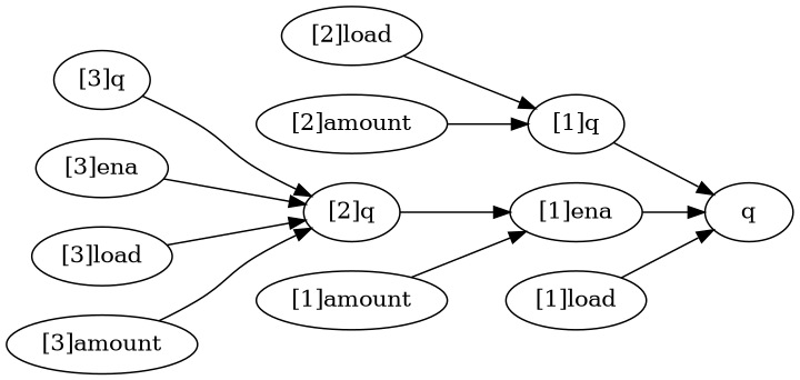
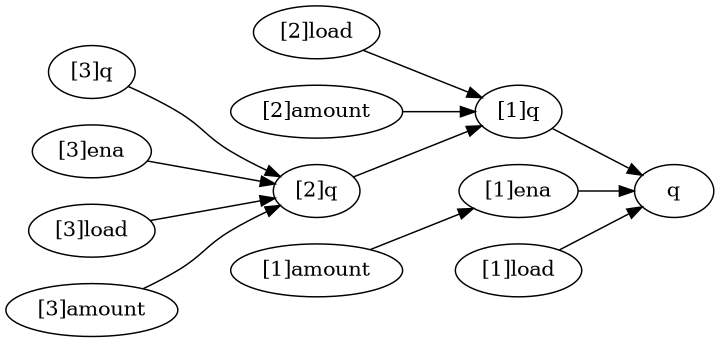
  strict digraph {
    rankdir=LR
    node [complexity=6 importance=2.0 rank=0.208333333333]
    "[1]q" [importance=1.25]
    q [complexity=3 importance=0.625]
    "[3]q" [complexity=12 importance=2.5]
    "[2]q" [complexity=9 importance=1.875]
    "[3]ena" [complexity=10 rank=0.2]
    "[1]ena" [complexity=4 importance=0.75 rank=0.1875]
    "[3]load" [complexity=10 rank=0.2]
    "[1]load" [complexity=4 importance=0.75 rank=0.1875]
    "[3]amount" [complexity=12 rank=0.166666666667]
    "[2]load" [complexity=7 importance=1.375 rank=0.196428571429]
    "[1]amount" [importance=0.75 rank=0.125]
    "[2]amount" [complexity=9 importance=1.375 rank=0.152777777778]
    "[1]q" -> q
    "[3]q" -> "[2]q"
-   "[2]q" -> "[1]ena"
+   "[2]q" -> "[1]q"
    "[3]ena" -> "[2]q"
    "[1]ena" -> q
    "[3]load" -> "[2]q"
    "[1]load" -> q
    "[3]amount" -> "[2]q"
    "[2]load" -> "[1]q"
    "[1]amount" -> "[1]ena"
    "[2]amount" -> "[1]q"
  }
